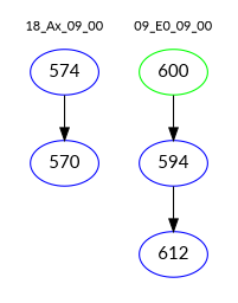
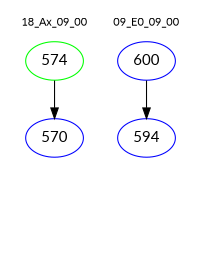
  digraph {
    fontname=Lato
    node [color=blue fontname=Lato]
    edge [color=black fontname=Lato]
-   n1 [label=574]
+   n1 [color=green label=574]
    n2 [label=570]
-   n3 [color=green label=600]
+   n3 [label=600]
    n4 [label=594]
-   n5 [label=612]
    subgraph cluster_1 {
      color=white
      fontsize=10
      label="18_Ax_09_00"
      n1
      n2
    }
    subgraph cluster_2 {
      color=white
      fontsize=10
      label="09_E0_09_00"
      n3
      n4
-     n5
    }
    n1 -> n2
    n3 -> n4
-   n4 -> n5
  }
